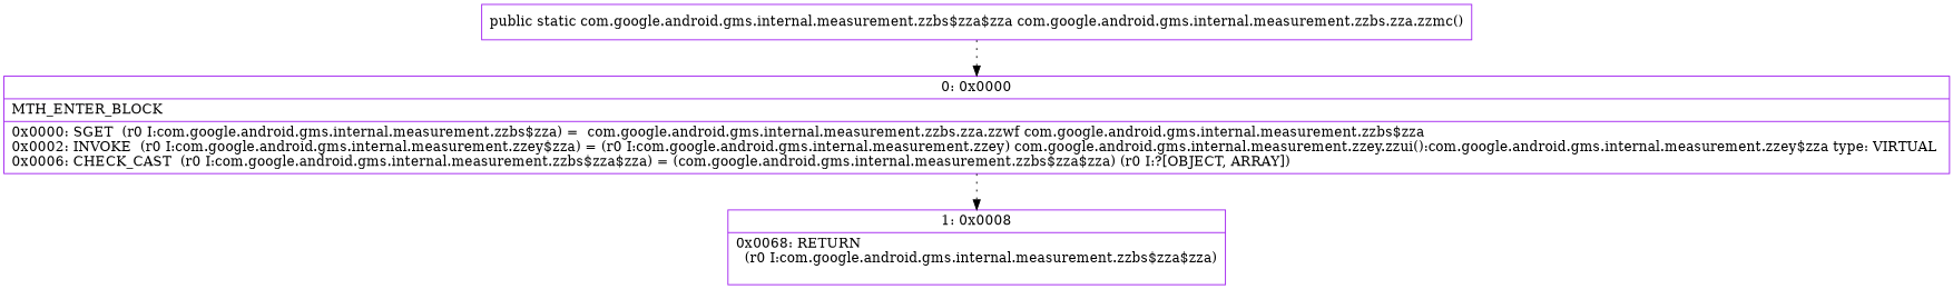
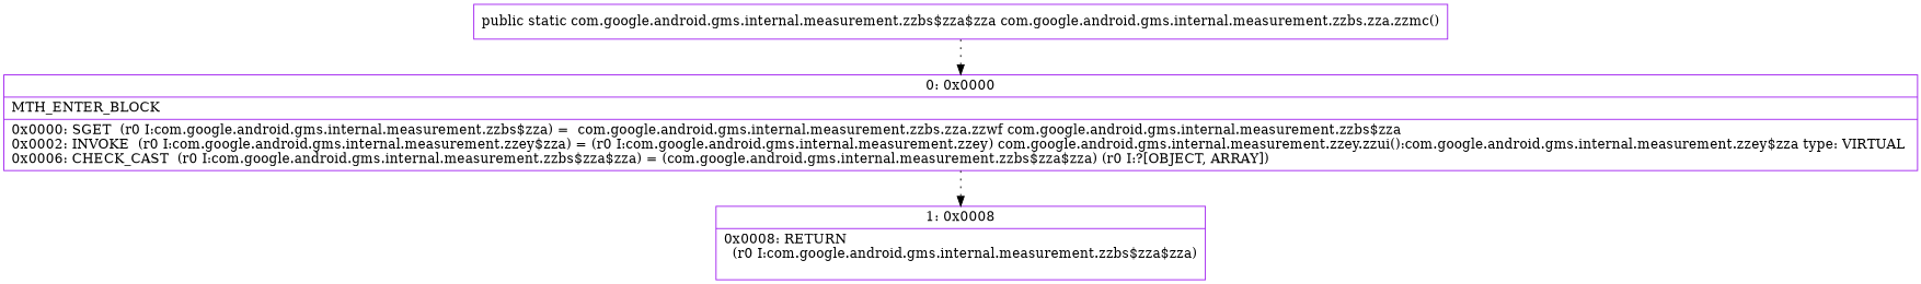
  digraph {
    node [shape=record color=purple]
    edge [style=dotted]
    n1 [label="{0\:\ 0x0000|MTH_ENTER_BLOCK\l|0x0000: SGET  (r0 I:com.google.android.gms.internal.measurement.zzbs$zza) =  com.google.android.gms.internal.measurement.zzbs.zza.zzwf com.google.android.gms.internal.measurement.zzbs$zza \l0x0002: INVOKE  (r0 I:com.google.android.gms.internal.measurement.zzey$zza) = (r0 I:com.google.android.gms.internal.measurement.zzey) com.google.android.gms.internal.measurement.zzey.zzui():com.google.android.gms.internal.measurement.zzey$zza type: VIRTUAL \l0x0006: CHECK_CAST  (r0 I:com.google.android.gms.internal.measurement.zzbs$zza$zza) = (com.google.android.gms.internal.measurement.zzbs$zza$zza) (r0 I:?[OBJECT, ARRAY]) \l}"]
-   n2 [label="{1\:\ 0x0008|0x0068: RETURN  \l  (r0 I:com.google.android.gms.internal.measurement.zzbs$zza$zza)\l \l}"]
+   n2 [label="{1\:\ 0x0008|0x0008: RETURN  \l  (r0 I:com.google.android.gms.internal.measurement.zzbs$zza$zza)\l \l}"]
    n3 [label="{public static com.google.android.gms.internal.measurement.zzbs$zza$zza com.google.android.gms.internal.measurement.zzbs.zza.zzmc() }"]
    n1 -> n2
    n3 -> n1
  }
